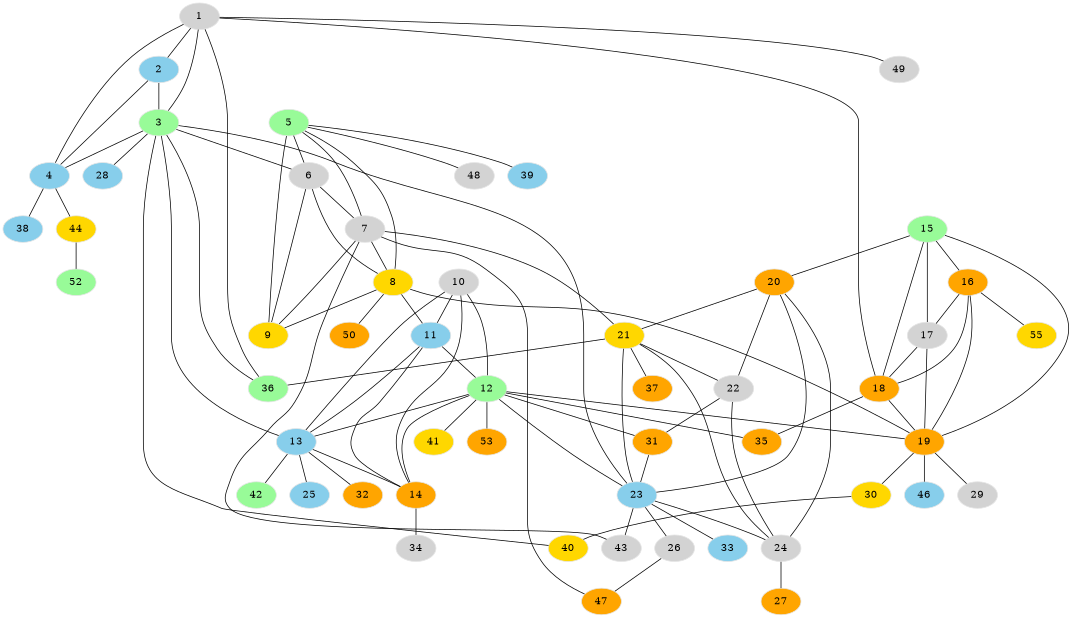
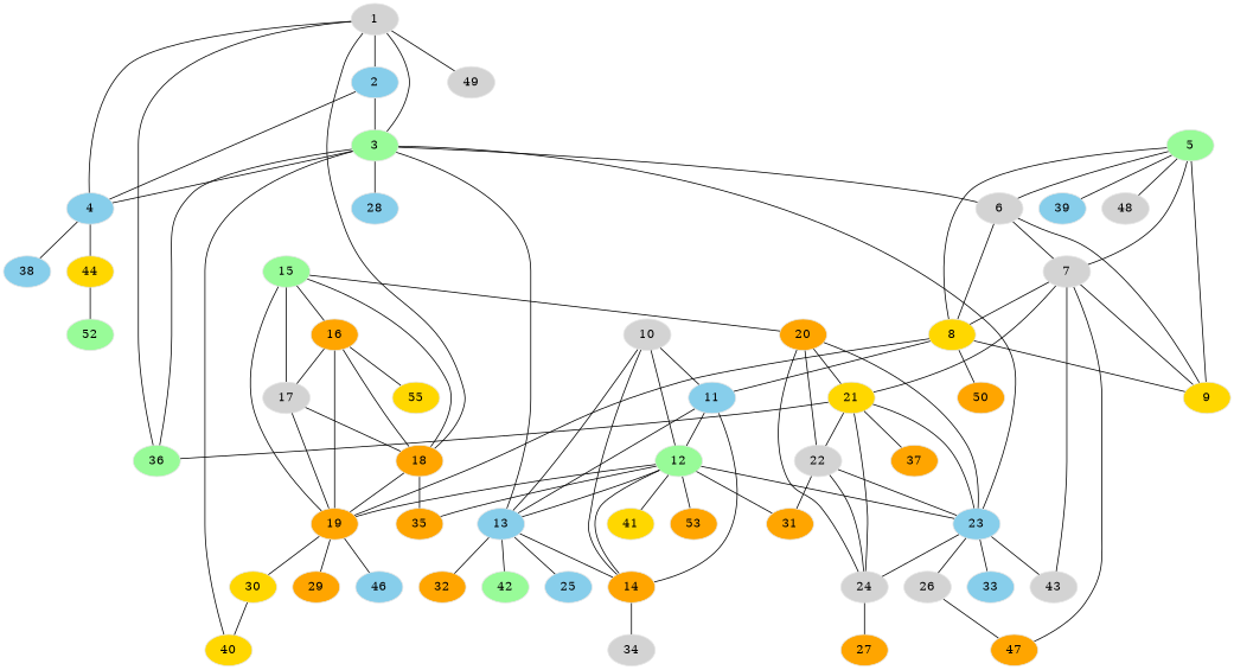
  graph {
    node [color=gray90 fillcolor=orange style=filled]
    edge [weight=1.0]
    1 [fillcolor=lightgrey]
    2 [fillcolor=skyblue]
    3 [fillcolor=palegreen]
    4 [fillcolor=skyblue]
    18
    36 [fillcolor=palegreen]
    49 [fillcolor=lightgrey]
    6 [fillcolor=lightgrey]
    13 [fillcolor=skyblue]
    23 [fillcolor=skyblue]
    28 [fillcolor=skyblue]
    40 [fillcolor=gold]
    38 [fillcolor=skyblue]
    44 [fillcolor=gold]
    19
    35
    7 [fillcolor=lightgrey]
    8 [fillcolor=gold]
    9 [fillcolor=gold]
    14
    25 [fillcolor=skyblue]
    32
    42 [fillcolor=palegreen]
    43 [fillcolor=lightgrey]
    24 [fillcolor=lightgrey]
    26 [fillcolor=lightgrey]
    33 [fillcolor=skyblue]
    52 [fillcolor=palegreen]
    5 [fillcolor=palegreen]
    39 [fillcolor=skyblue]
    48 [fillcolor=lightgrey]
    21 [fillcolor=gold]
    47
    11 [fillcolor=skyblue]
    50
    22 [fillcolor=lightgrey]
    37
    12 [fillcolor=palegreen]
-   29 [fillcolor=lightgrey]
+   29
    30 [fillcolor=gold]
    46 [fillcolor=skyblue]
    10 [fillcolor=lightgrey]
    31
    41 [fillcolor=gold]
    53
    34 [fillcolor=lightgrey]
    15 [fillcolor=palegreen]
    16
    17 [fillcolor=lightgrey]
    20
    n51 [fillcolor=gold label=55]
    27
    1 -- 2
    1 -- 3 [weight=2.0]
    1 -- 4
    1 -- 18
    1 -- 36
    1 -- 49
    2 -- 3 [weight=4.0]
    2 -- 4
    3 -- 4 [weight=2.0]
    3 -- 36
    3 -- 6
    3 -- 13
    3 -- 23
    3 -- 28
    3 -- 40
    4 -- 38
    4 -- 44
    18 -- 19
    18 -- 35 [weight=3.0]
    6 -- 7
    6 -- 8
    6 -- 9
    13 -- 14
    13 -- 25
    13 -- 32
    13 -- 42
    23 -- 43 [weight=2.0]
    23 -- 24
    23 -- 26
    23 -- 33
    44 -- 52
    19 -- 29
    19 -- 30
    19 -- 46
    7 -- 8
    7 -- 9
    7 -- 43
    7 -- 21
    7 -- 47
    8 -- 19
    8 -- 9
    8 -- 11
    8 -- 50
    14 -- 34 [weight=4.0]
    24 -- 27 [weight=2.0]
    26 -- 47
    5 -- 6
    5 -- 7
    5 -- 8
    5 -- 9 [weight=5.0]
    5 -- 39
    5 -- 48
    21 -- 36 [weight=4.0]
    21 -- 23
    21 -- 24
    21 -- 22
    21 -- 37
    11 -- 13
    11 -- 14
    11 -- 12
-   31 -- 23
+   22 -- 23
    22 -- 24
    22 -- 31 [weight=3.0]
    12 -- 13
    12 -- 23
    12 -- 19
    12 -- 35
    12 -- 14
    12 -- 31
    12 -- 41
    12 -- 53
    30 -- 40
    10 -- 13
    10 -- 14
    10 -- 11
    10 -- 12
    15 -- 18
    15 -- 19
    15 -- 16
    15 -- 17 [weight=3.0]
    15 -- 20
    16 -- 18
    16 -- 19
    16 -- 17
    16 -- n51
    17 -- 18
    17 -- 19
    20 -- 23
    20 -- 24
    20 -- 21
    20 -- 22
  }
